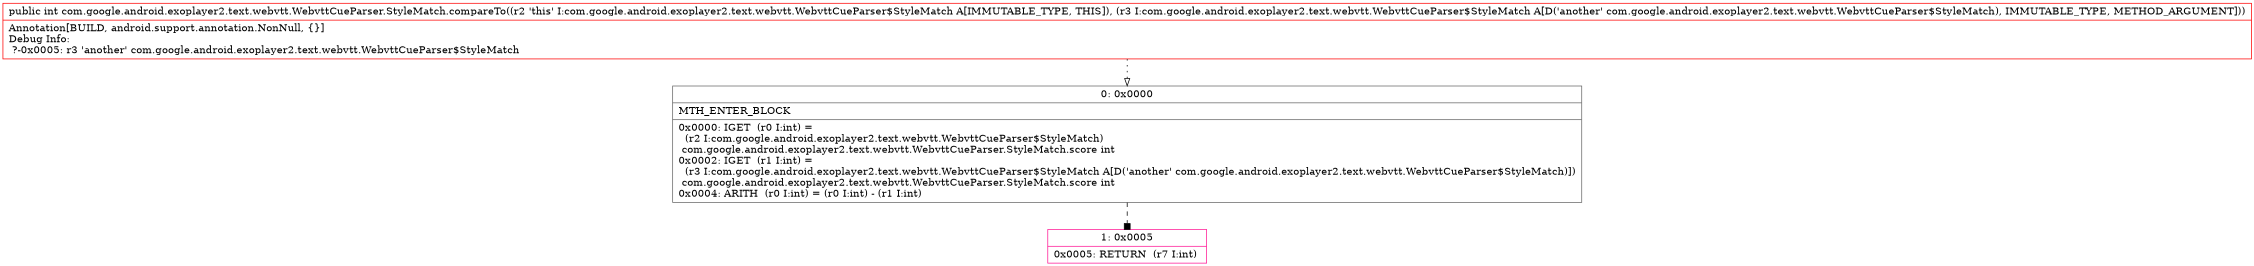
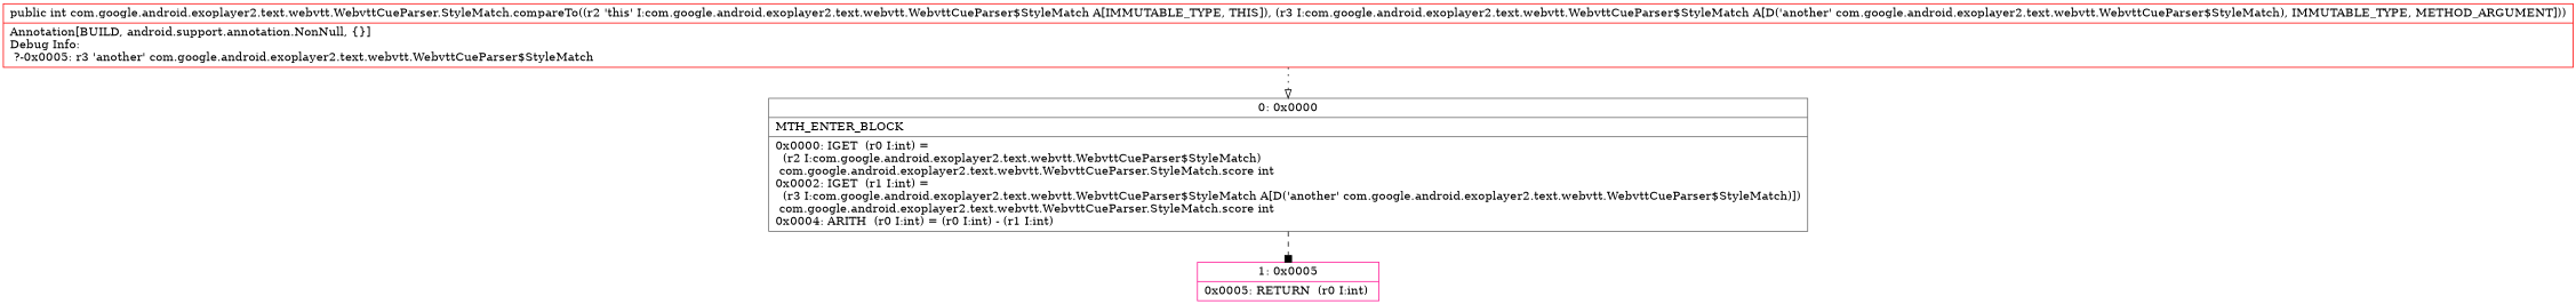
  digraph {
    fontname="DejaVu Serif"
    node [shape=record fontname="DejaVu Serif"]
    edge [fontname="DejaVu Serif"]
    n1 [label="{0\:\ 0x0000|MTH_ENTER_BLOCK\l|0x0000: IGET  (r0 I:int) = \l  (r2 I:com.google.android.exoplayer2.text.webvtt.WebvttCueParser$StyleMatch)\l com.google.android.exoplayer2.text.webvtt.WebvttCueParser.StyleMatch.score int \l0x0002: IGET  (r1 I:int) = \l  (r3 I:com.google.android.exoplayer2.text.webvtt.WebvttCueParser$StyleMatch A[D('another' com.google.android.exoplayer2.text.webvtt.WebvttCueParser$StyleMatch)])\l com.google.android.exoplayer2.text.webvtt.WebvttCueParser.StyleMatch.score int \l0x0004: ARITH  (r0 I:int) = (r0 I:int) \- (r1 I:int) \l}" color=gray40]
-   n2 [label="{1\:\ 0x0005|0x0005: RETURN  (r7 I:int) \l}" color=deeppink]
+   n2 [label="{1\:\ 0x0005|0x0005: RETURN  (r0 I:int) \l}" color=deeppink]
    n3 [label="{public int com.google.android.exoplayer2.text.webvtt.WebvttCueParser.StyleMatch.compareTo((r2 'this' I:com.google.android.exoplayer2.text.webvtt.WebvttCueParser$StyleMatch A[IMMUTABLE_TYPE, THIS]), (r3 I:com.google.android.exoplayer2.text.webvtt.WebvttCueParser$StyleMatch A[D('another' com.google.android.exoplayer2.text.webvtt.WebvttCueParser$StyleMatch), IMMUTABLE_TYPE, METHOD_ARGUMENT]))  | Annotation[BUILD, android.support.annotation.NonNull, \{\}]\lDebug Info:\l  ?\-0x0005: r3 'another' com.google.android.exoplayer2.text.webvtt.WebvttCueParser$StyleMatch\l}" color=red]
    n1 -> n2 [style=dashed arrowhead=box]
    n3 -> n1 [style=dotted arrowhead=onormal]
  }
